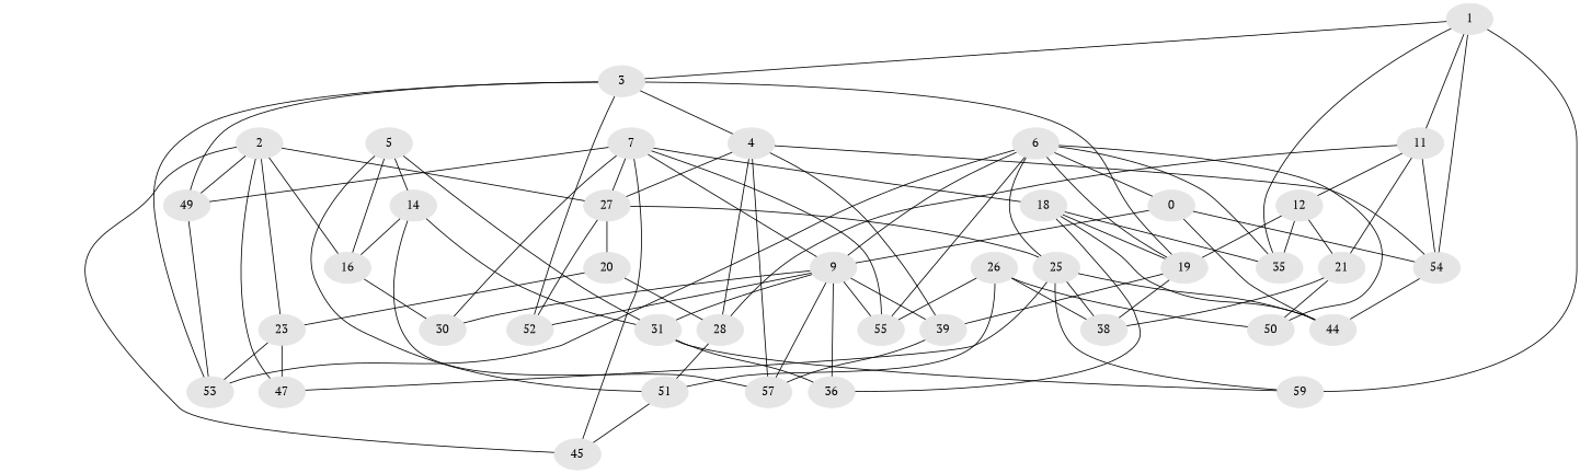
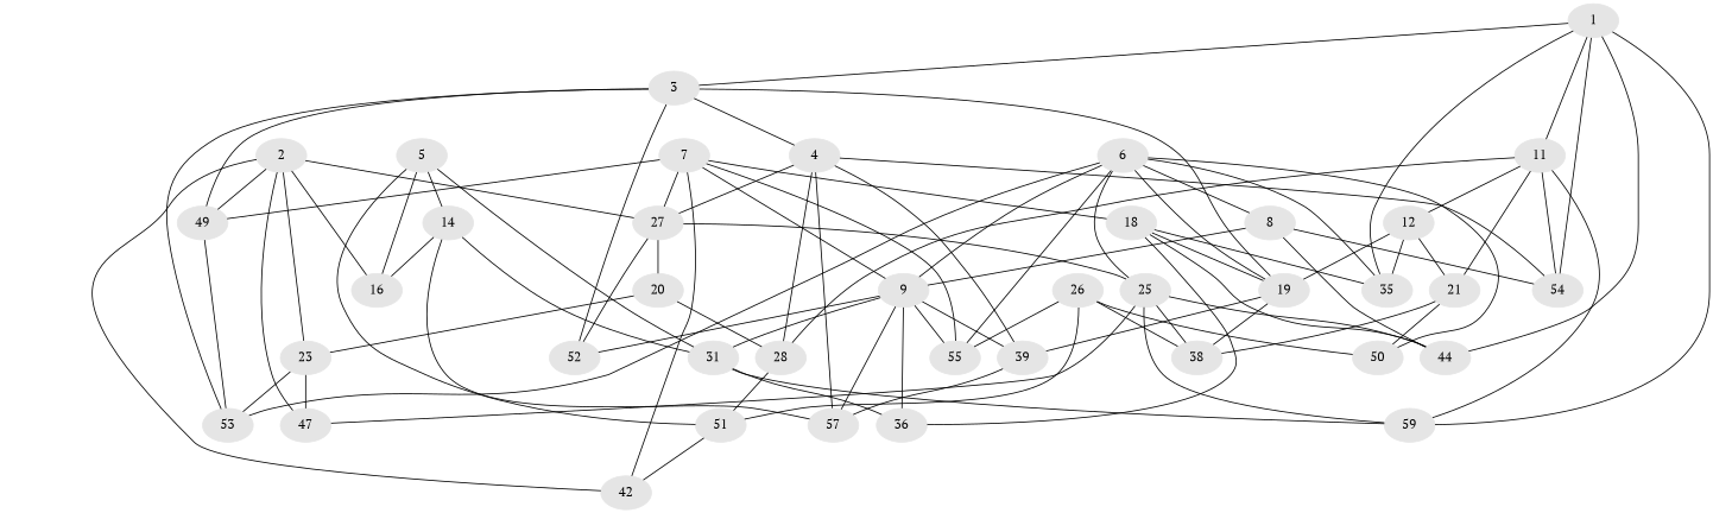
  graph {
    fontname="PT Serif"
    node [color=gray90 fontname="PT Serif" style=filled]
    edge [fontname="PT Serif"]
    1 [super="+37"]
    3 [super="+10"]
    11 [super="+29"]
    35
    44
    54
    59
    49
    4 [super="+48"]
    19 [super="+34"]
    52
    53
    28
    12
    21 [super="+43"]
    2 [super="+22"]
    16
    n18 [label=27 super="+33"]
    23
-   45
+   45 [label=42]
    47
-   30
    25 [super="+40"]
    20
    39
    57
    38
    n28 [label=51]
    5
    14
    31 [super="+51"]
    36
    6 [super="+24"]
-   8 [super="+27" label=0]
+   8 [super="+27"]
    9 [super="+13+32"]
    50
    55
    7 [super="+56+58"]
    18
    26
    1 -- 3
    1 -- 11
    1 -- 35
-   54 -- 44
+   1 -- 44
    1 -- 54
    1 -- 59
    3 -- 49
    3 -- 4
    3 -- 19
    3 -- 52
    3 -- 53
    11 -- 54
+   11 -- 59
    11 -- 28
    11 -- 12
    11 -- 21
    49 -- 53
    4 -- 54
    4 -- 28
    4 -- n18
    4 -- 39
    4 -- 57
    19 -- 39
    19 -- 38
    28 -- n28
    12 -- 35
    12 -- 19
    12 -- 21
    21 -- 38
    21 -- 50
    2 -- 49
    2 -- 16
    2 -- n18
    2 -- 23
    2 -- 45
    2 -- 47
-   16 -- 30
    n18 -- 52
    n18 -- 25
    n18 -- 20
    23 -- 53
    23 -- 47
    25 -- 44
    25 -- 59
    25 -- 47
    25 -- 38
    20 -- 28
    20 -- 23
    39 -- 57
    n28 -- 45
    5 -- 16
    5 -- n28
    5 -- 14
    5 -- 31
    14 -- 16
    14 -- 57
    14 -- 31
    31 -- 59
    31 -- 36 [weight=2]
    6 -- 35
    6 -- 19
    6 -- 53
    6 -- 25
    6 -- 8
    6 -- 9
    6 -- 50
    6 -- 55
    8 -- 44
    8 -- 54
    8 -- 9
    9 -- 52
-   9 -- 30
    9 -- 39
    9 -- 57
    9 -- 31
    9 -- 36
    9 -- 55
    7 -- 49
    7 -- n18
    7 -- 45
-   7 -- 30 [weight=2]
    7 -- 9
    7 -- 55
    7 -- 18
    18 -- 35
    18 -- 44
    18 -- 19
    18 -- 36
    26 -- 38
    26 -- n28
    26 -- 50
    26 -- 55
  }
